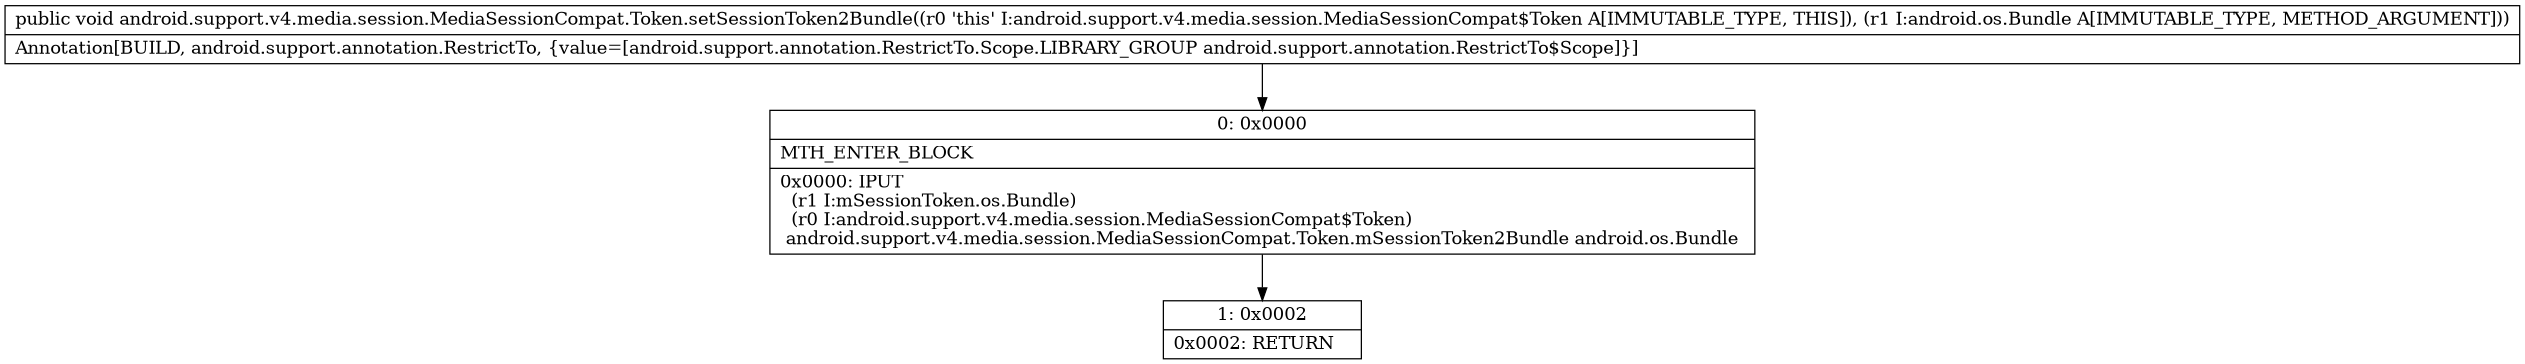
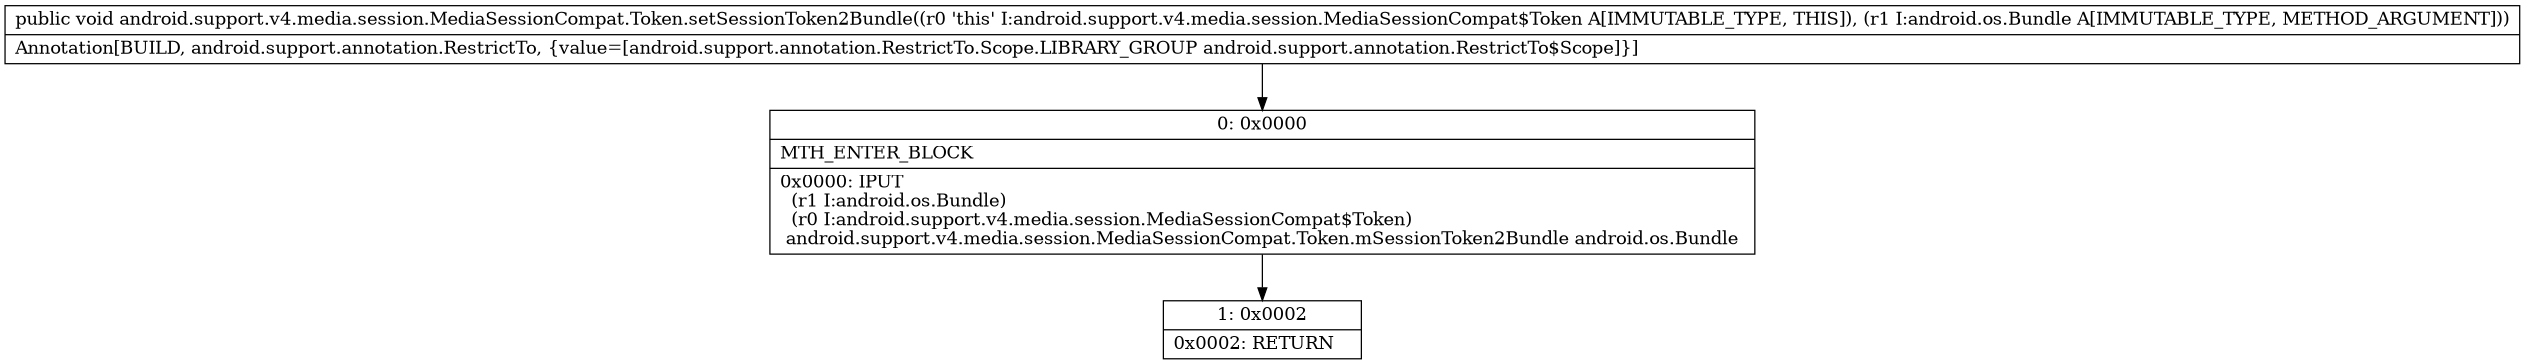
  digraph {
    node [shape=record]
-   n1 [label="{0\:\ 0x0000|MTH_ENTER_BLOCK\l|0x0000: IPUT  \l  (r1 I:mSessionToken.os.Bundle)\l  (r0 I:android.support.v4.media.session.MediaSessionCompat$Token)\l android.support.v4.media.session.MediaSessionCompat.Token.mSessionToken2Bundle android.os.Bundle \l}"]
+   n1 [label="{0\:\ 0x0000|MTH_ENTER_BLOCK\l|0x0000: IPUT  \l  (r1 I:android.os.Bundle)\l  (r0 I:android.support.v4.media.session.MediaSessionCompat$Token)\l android.support.v4.media.session.MediaSessionCompat.Token.mSessionToken2Bundle android.os.Bundle \l}"]
    n2 [label="{1\:\ 0x0002|0x0002: RETURN   \l}"]
    n3 [label="{public void android.support.v4.media.session.MediaSessionCompat.Token.setSessionToken2Bundle((r0 'this' I:android.support.v4.media.session.MediaSessionCompat$Token A[IMMUTABLE_TYPE, THIS]), (r1 I:android.os.Bundle A[IMMUTABLE_TYPE, METHOD_ARGUMENT]))  | Annotation[BUILD, android.support.annotation.RestrictTo, \{value=[android.support.annotation.RestrictTo.Scope.LIBRARY_GROUP android.support.annotation.RestrictTo$Scope]\}]\l}"]
    n1 -> n2
    n3 -> n1
  }
